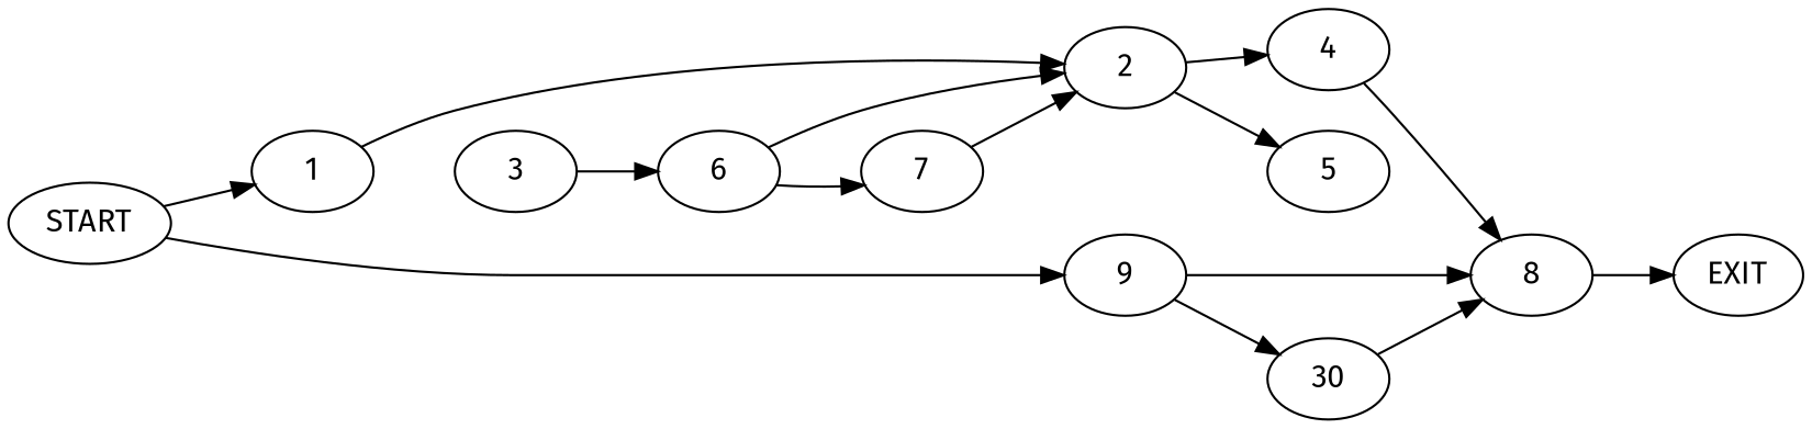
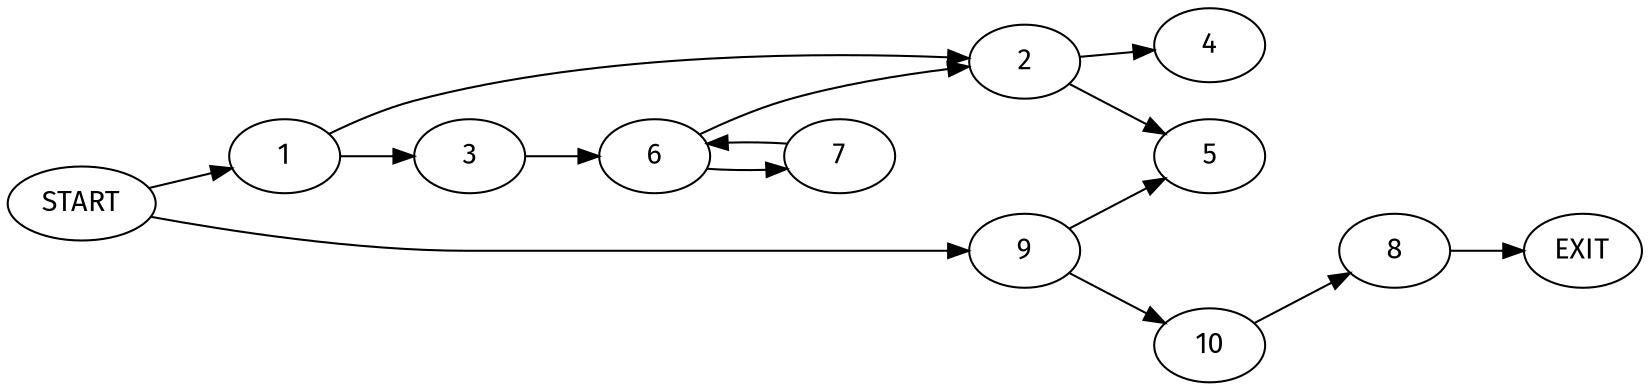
  digraph {
    fontname="Fira Sans"
    rankdir=LR
    node [fontname="Fira Sans"]
    edge [fontname="Fira Sans"]
    n1 [label=START]
    1
    9
    2
    3
    8
-   10 [label=30]
+   10
    n8 [label=EXIT]
    4
    5
    6
    7
    n1 -> 1
    n1 -> 9
    1 -> 2
-   9 -> 8
+   1 -> 3
+   9 -> 5
    9 -> 10
    2 -> 4
    2 -> 5
    3 -> 6
    8 -> n8
    10 -> 8
-   4 -> 8
    6 -> 2
    6 -> 7
-   7 -> 2
+   7 -> 6
  }
